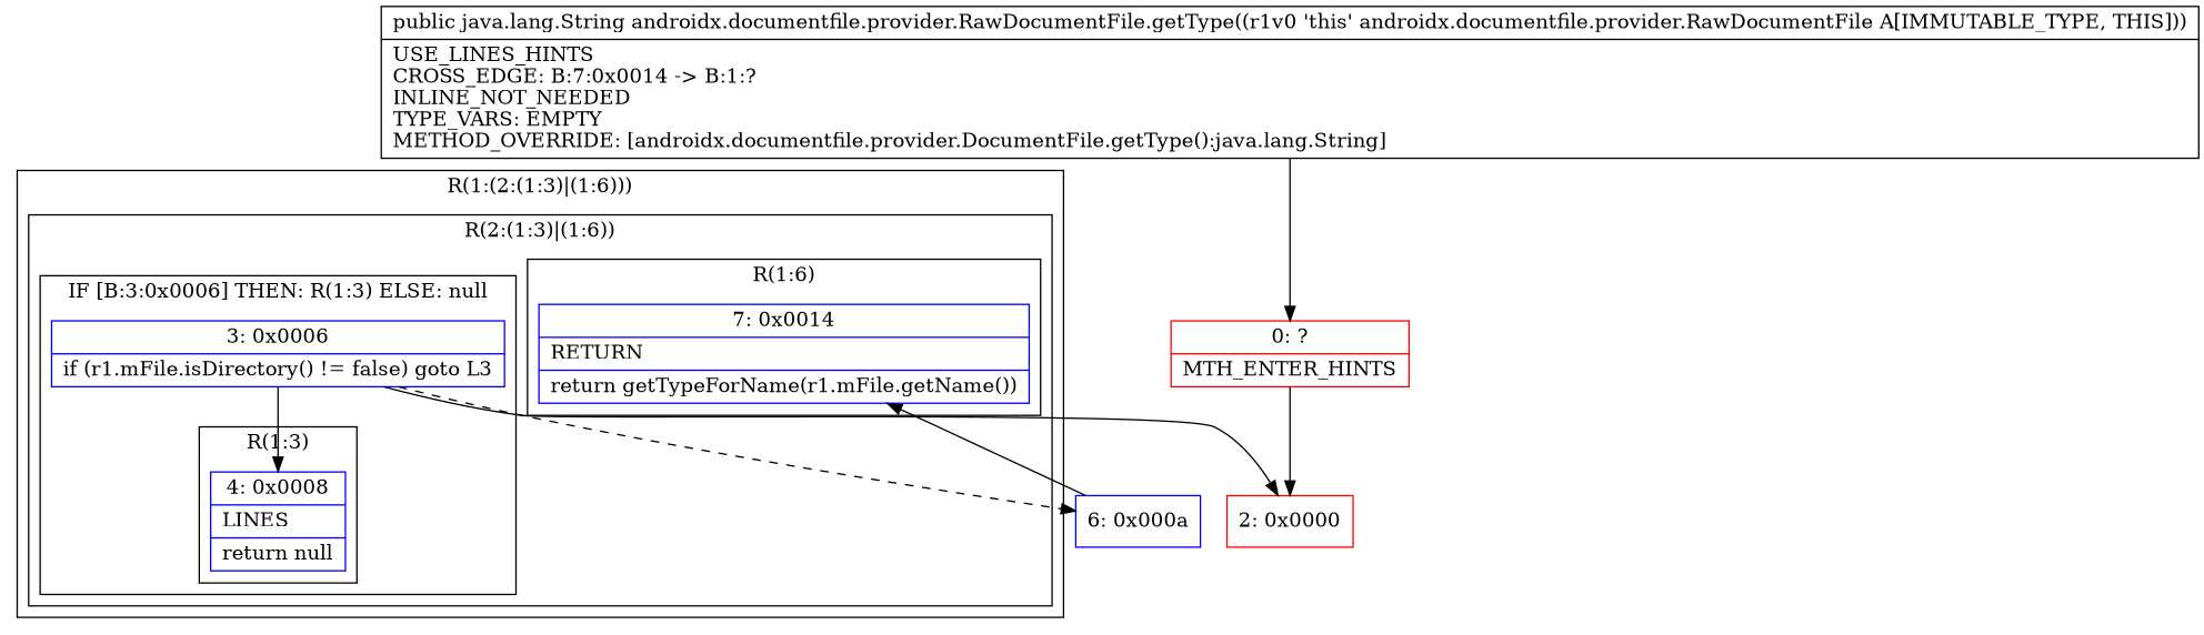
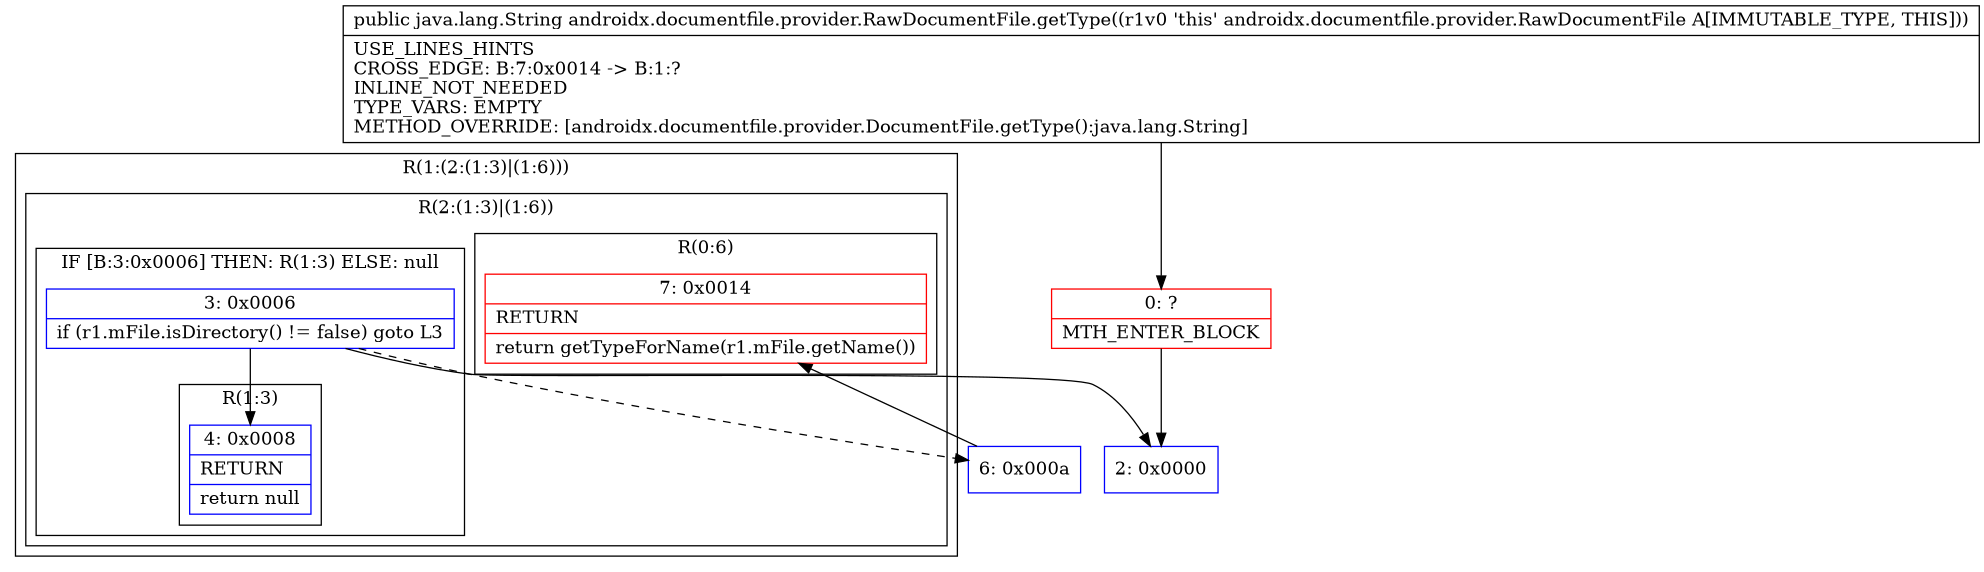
  digraph {
    node [color=blue shape=record]
-   n1 [label="{4\:\ 0x0008|LINES\l|return null\l}"]
+   n1 [label="{4\:\ 0x0008|RETURN\l|return null\l}"]
    n2 [label="{3\:\ 0x0006|if (r1.mFile.isDirectory() != false) goto L3\l}"]
-   n3 [label="{7\:\ 0x0014|RETURN\l|return getTypeForName(r1.mFile.getName())\l}"]
+   n3 [color=red label="{7\:\ 0x0014|RETURN\l|return getTypeForName(r1.mFile.getName())\l}"]
    n4 [label="{6\:\ 0x000a}"]
-   n5 [color=red label="{2\:\ 0x0000}"]
-   n6 [color=red label="{0\:\ ?|MTH_ENTER_HINTS\l}"]
+   n5 [label="{2\:\ 0x0000}"]
+   n6 [color=red label="{0\:\ ?|MTH_ENTER_BLOCK\l}"]
    n7 [label="{public java.lang.String androidx.documentfile.provider.RawDocumentFile.getType((r1v0 'this' androidx.documentfile.provider.RawDocumentFile A[IMMUTABLE_TYPE, THIS]))  | USE_LINES_HINTS\lCROSS_EDGE: B:7:0x0014 \-\> B:1:?\lINLINE_NOT_NEEDED\lTYPE_VARS: EMPTY\lMETHOD_OVERRIDE: [androidx.documentfile.provider.DocumentFile.getType():java.lang.String]\l}" color=""]
    subgraph cluster_1 {
      label="R(1:(2:(1:3)|(1:6)))"
      subgraph cluster_2 {
        label="R(2:(1:3)|(1:6))"
        subgraph cluster_3 {
          label="IF [B:3:0x0006] THEN: R(1:3) ELSE: null"
          n2
          subgraph cluster_4 {
            label="R(1:3)"
            n1
          }
        }
        subgraph cluster_5 {
-         label="R(1:6)"
+         label="R(0:6)"
          n3
        }
      }
    }
    n2 -> n1
    n2 -> n4 [style=dashed]
    n2 -> n5
    n4 -> n3
    n6 -> n5
    n7 -> n6
  }
